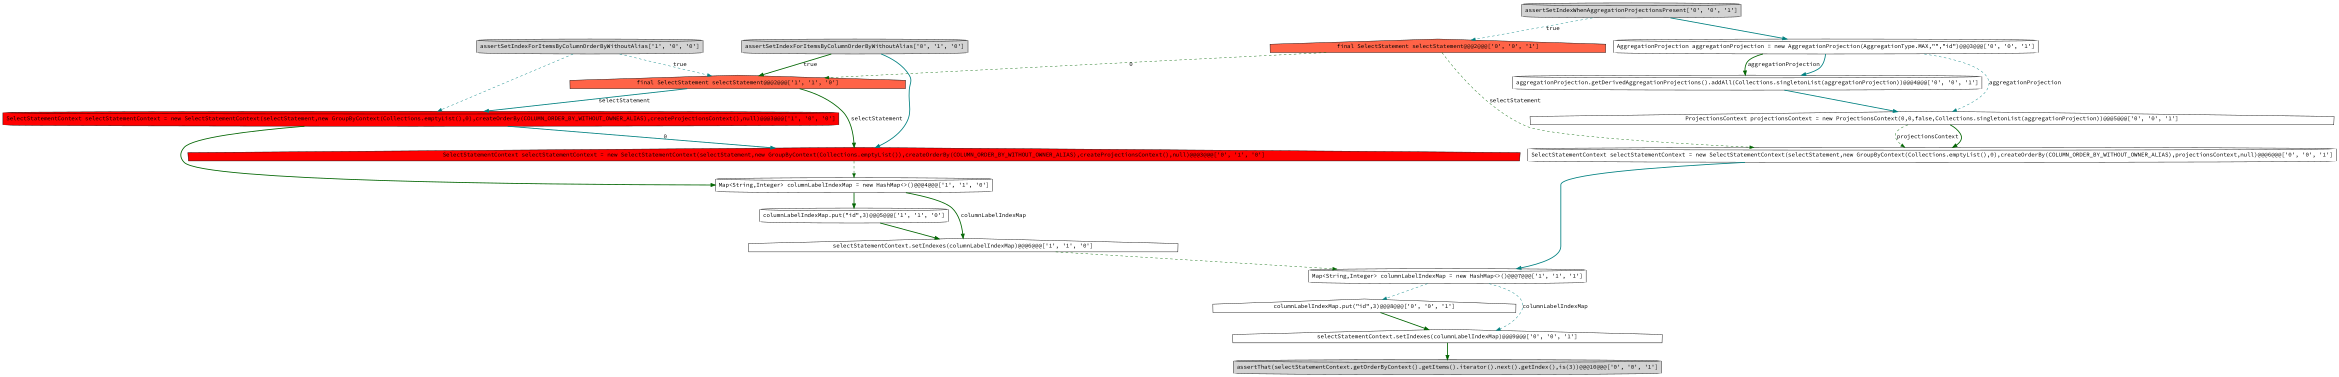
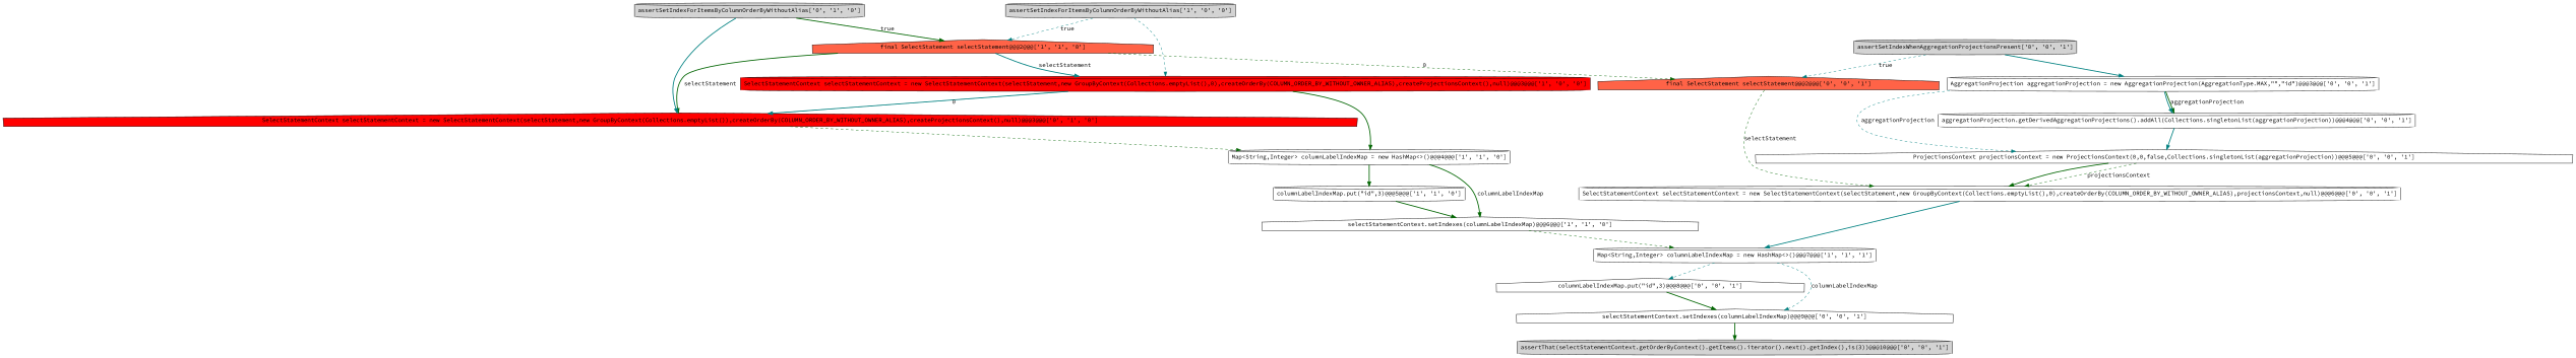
  digraph {
    fontname="Source Code Pro"
    node [fillcolor=white shape=cylinder style=filled fontname="Source Code Pro"]
    edge [style=bold color=darkgreen fontname="Source Code Pro"]
    n1 [fillcolor=lightgray label="assertSetIndexForItemsByColumnOrderByWithoutAlias['1', '0', '0']"]
    n2 [fillcolor=red label="SelectStatementContext selectStatementContext = new SelectStatementContext(selectStatement,new GroupByContext(Collections.emptyList(),0),createOrderBy(COLUMN_ORDER_BY_WITHOUT_OWNER_ALIAS),createProjectionsContext(),null)@@@3@@@['1', '0', '0']"]
    n3 [fillcolor=tomato label="final SelectStatement selectStatement@@@2@@@['1', '1', '0']" shape=house]
    n4 [label="columnLabelIndexMap.put(\"id\",3)@@@8@@@['0', '0', '1']" shape=house]
    n5 [label="selectStatementContext.setIndexes(columnLabelIndexMap)@@@9@@@['0', '0', '1']" shape=house]
    n6 [label="columnLabelIndexMap.put(\"id\",3)@@@5@@@['1', '1', '0']"]
    n7 [label="selectStatementContext.setIndexes(columnLabelIndexMap)@@@6@@@['1', '1', '0']" shape=house]
    n8 [label="Map<String,Integer> columnLabelIndexMap = new HashMap<>()@@@4@@@['1', '1', '0']"]
    n9 [label="Map<String,Integer> columnLabelIndexMap = new HashMap<>()@@@7@@@['1', '1', '1']"]
    n10 [label="aggregationProjection.getDerivedAggregationProjections().addAll(Collections.singletonList(aggregationProjection))@@@4@@@['0', '0', '1']"]
    n11 [label="ProjectionsContext projectionsContext = new ProjectionsContext(0,0,false,Collections.singletonList(aggregationProjection))@@@5@@@['0', '0', '1']" shape=house]
    n12 [label="AggregationProjection aggregationProjection = new AggregationProjection(AggregationType.MAX,\"\",\"id\")@@@3@@@['0', '0', '1']"]
    n13 [fillcolor=red label="SelectStatementContext selectStatementContext = new SelectStatementContext(selectStatement,new GroupByContext(Collections.emptyList()),createOrderBy(COLUMN_ORDER_BY_WITHOUT_OWNER_ALIAS),createProjectionsContext(),null)@@@3@@@['0', '1', '0']" shape=house]
    n14 [fillcolor=lightgray label="assertThat(selectStatementContext.getOrderByContext().getItems().iterator().next().getIndex(),is(3))@@@10@@@['0', '0', '1']"]
    n15 [fillcolor=tomato label="final SelectStatement selectStatement@@@2@@@['0', '0', '1']" shape=house]
    n16 [label="SelectStatementContext selectStatementContext = new SelectStatementContext(selectStatement,new GroupByContext(Collections.emptyList(),0),createOrderBy(COLUMN_ORDER_BY_WITHOUT_OWNER_ALIAS),projectionsContext,null)@@@6@@@['0', '0', '1']"]
    n17 [fillcolor=lightgray label="assertSetIndexWhenAggregationProjectionsPresent['0', '0', '1']"]
    n18 [fillcolor=lightgray label="assertSetIndexForItemsByColumnOrderByWithoutAlias['0', '1', '0']"]
    n1 -> n2 [style=dashed color=teal]
    n1 -> n3 [label=true style=dashed color=teal]
    n2 -> n8
    n2 -> n13 [label=0 color=teal]
    n3 -> n2 [label=selectStatement color=teal]
    n3 -> n13 [label=selectStatement]
-   n15 -> n3 [label=0 style=dashed]
+   n3 -> n15 [label=0 style=dashed]
    n4 -> n5
    n5 -> n14
    n6 -> n7
    n7 -> n9 [style=dashed]
    n8 -> n6
    n8 -> n7 [label=columnLabelIndexMap]
    n9 -> n4 [style=dashed color=teal]
    n9 -> n5 [label=columnLabelIndexMap style=dashed color=teal]
    n10 -> n11 [color=teal]
    n11 -> n16
    n11 -> n16 [label=projectionsContext style=dashed]
    n12 -> n10 [label=aggregationProjection]
    n12 -> n10 [color=teal]
    n12 -> n11 [label=aggregationProjection style=dashed color=teal]
    n13 -> n8 [style=dashed]
    n15 -> n16 [label=selectStatement style=dashed]
    n16 -> n9 [color=teal]
    n17 -> n12 [color=teal]
    n17 -> n15 [label=true style=dashed color=teal]
    n18 -> n3 [label=true]
    n18 -> n13 [color=teal]
  }
